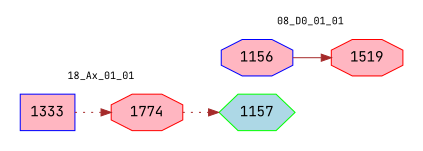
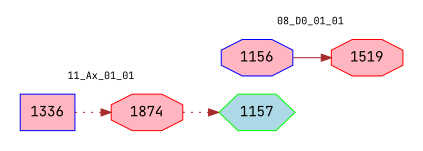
  digraph {
    fontname="JetBrains Mono"
    rankdir=LR
    node [color=blue fillcolor=lightpink fontname="JetBrains Mono" shape=octagon style=filled]
    edge [color=brown fontname="JetBrains Mono" style=dotted]
-   n1 [label=1333 shape=box]
-   n2 [color=red label=1774]
+   n1 [label=1336 shape=box]
+   n2 [color=red label=1874]
    n3 [label=1156]
    n4 [color=green fillcolor=lightblue label=1157 shape=hexagon]
    n5 [color=red label=1519]
    subgraph cluster_1 {
      color=white
      fontsize=10
-     label="18_Ax_01_01"
+     label="11_Ax_01_01"
      n1
      n2
    }
    subgraph cluster_2 {
      color=white
      fontsize=10
      label="08_D0_01_01"
      n3
      n4
      n5
    }
    n1 -> n2
    n2 -> n4
    n3 -> n5 [style=solid]
  }
